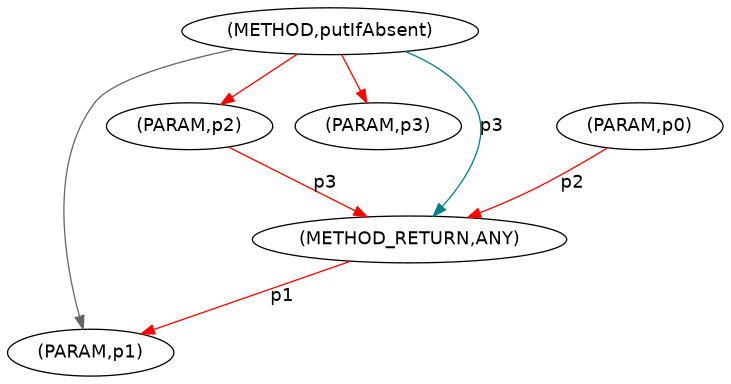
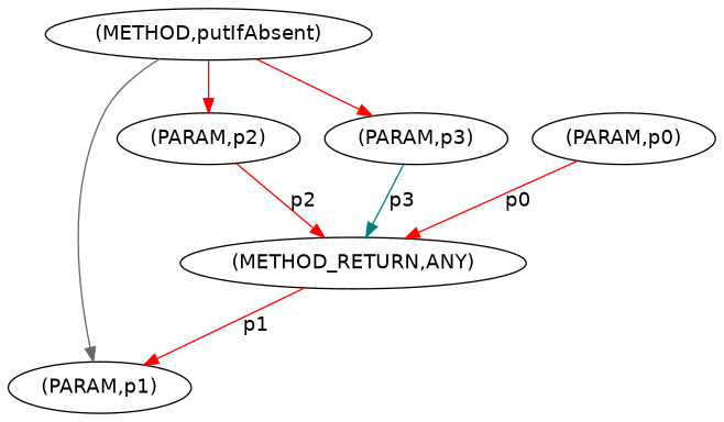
  digraph {
    fontname="DejaVu Sans"
    node [fontname="DejaVu Sans"]
    edge [color=red fontname="DejaVu Sans"]
    n1 [label=<(METHOD,putIfAbsent)>]
    n2 [label=<(PARAM,p1)>]
    n3 [label=<(PARAM,p2)>]
    n4 [label=<(PARAM,p3)>]
    n5 [label=<(PARAM,p0)>]
    n6 [label=<(METHOD_RETURN,ANY)>]
    n1 -> n2 [color=gray40]
    n1 -> n3
    n1 -> n4
-   n3 -> n6 [label=p3]
-   n1 -> n6 [color=teal label=p3]
-   n5 -> n6 [label=p2]
+   n3 -> n6 [label=p2]
+   n4 -> n6 [color=teal label=p3]
+   n5 -> n6 [label=p0]
    n6 -> n2 [label=p1]
  }
